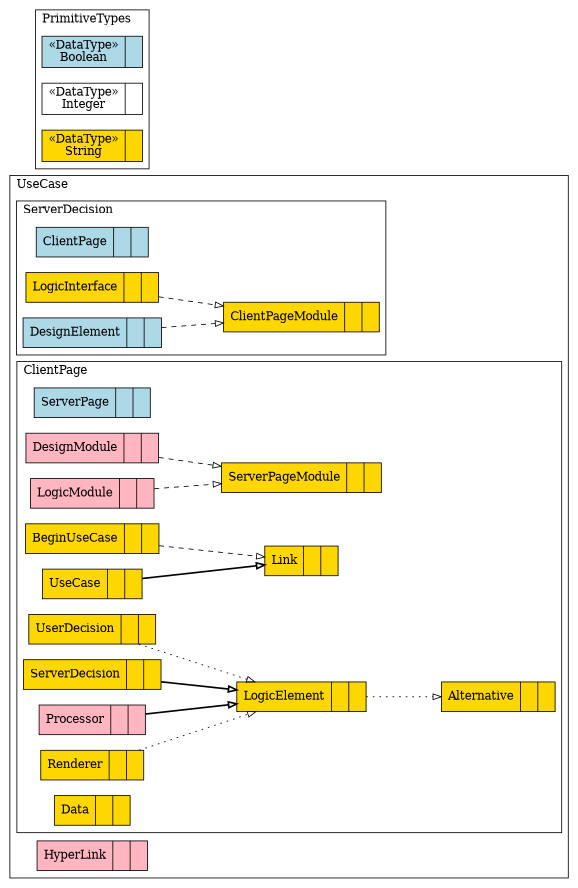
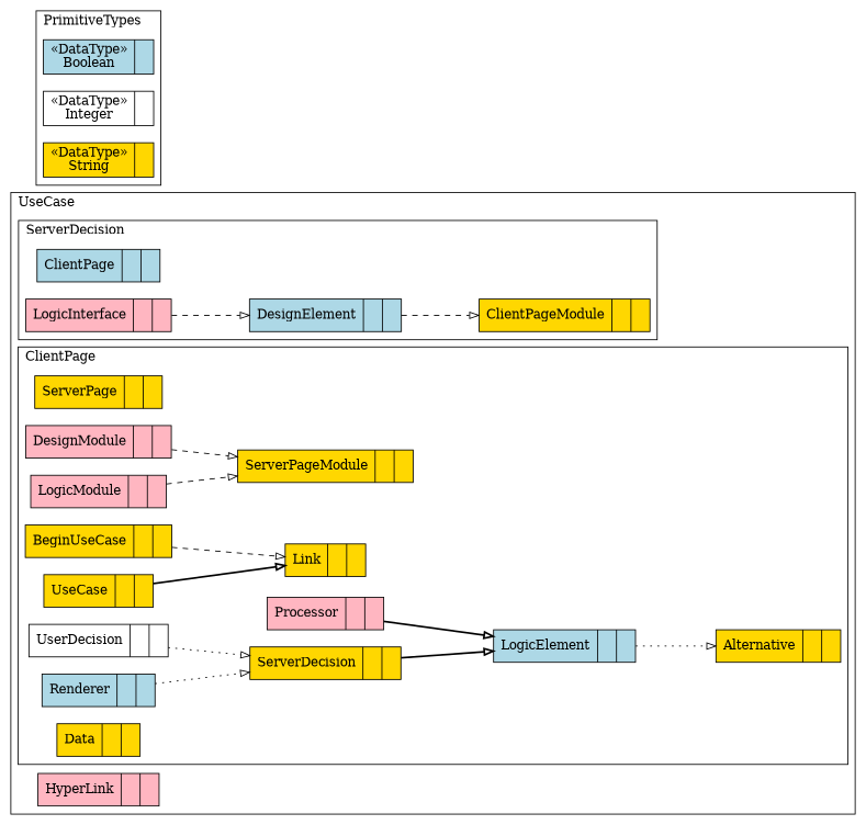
  digraph {
    compound=true
    labeljust=l
    labelloc=t
    nodeSep=0.75
    rankdir=LR
    node [fillcolor=gold shape=record style=filled]
    edge [arrowhead=onormal constraint=true group=LogicElement minlen=2 style=dashed]
    n1 [fillcolor=lightblue label="{ClientPage| | }"]
    n2 [label="{ClientPageModule| | }"]
-   n3 [label="{LogicInterface| | }"]
+   n3 [fillcolor=lightpink label="{LogicInterface| | }"]
    n4 [fillcolor=lightblue label="{DesignElement| | }"]
-   n5 [fillcolor=lightblue label="{ServerPage| | }"]
+   n5 [label="{ServerPage| | }"]
    n6 [label="{ServerPageModule| | }"]
    n7 [fillcolor=lightpink label="{DesignModule| | }"]
    n8 [fillcolor=lightpink label="{LogicModule| | }"]
    n9 [label="{Link| | }"]
    n10 [label="{BeginUseCase| | }"]
    n11 [label="{UseCase| | }"]
-   n12 [label="{LogicElement| | }"]
+   n12 [fillcolor=lightblue label="{LogicElement| | }"]
    n13 [label="{Alternative| | }"]
-   n14 [label="{UserDecision| | }"]
+   n14 [fillcolor=white label="{UserDecision| | }"]
    n15 [label="{ServerDecision| | }"]
    n16 [fillcolor=lightpink label="{Processor| | }"]
-   n17 [label="{Renderer| | }"]
+   n17 [fillcolor=lightblue label="{Renderer| | }"]
    n18 [label="{Data| | }"]
    n19 [fillcolor=lightpink label="{HyperLink| | }"]
    n20 [fillcolor=lightblue label="{&#171;DataType&#187;\nBoolean|}"]
    n21 [fillcolor=white label="{&#171;DataType&#187;\nInteger|}"]
    n22 [label="{&#171;DataType&#187;\nString|}"]
    subgraph cluster_1 {
      color=black
      label=UseCase
      n19
      subgraph cluster_2 {
        color=black
        label=ServerDecision
        n1
        n2
        n3
        n4
      }
      subgraph cluster_3 {
        color=black
        label=ClientPage
        n5
        n6
        n7
        n8
        n9
        n10
        n11
        n12
        n13
        n14
        n15
        n16
        n17
        n18
      }
    }
    subgraph cluster_4 {
      color=black
      label=PrimitiveTypes
      n20
      n21
      n22
    }
-   n3 -> n2 [group=ClientPageModule]
+   n3 -> n4 [group=ClientPageModule]
    n4 -> n2 [group=ClientPageModule]
    n7 -> n6 [group=ServerPageModule]
    n8 -> n6 [group=ServerPageModule]
    n10 -> n9 [group=Link]
    n11 -> n9 [group=Link style=bold]
    n12 -> n13 [style=dotted]
-   n14 -> n12 [style=dotted]
+   n14 -> n15 [style=dotted]
    n15 -> n12 [style=bold]
    n16 -> n12 [style=bold]
-   n17 -> n12 [style=dotted]
+   n17 -> n15 [style=dotted]
  }
